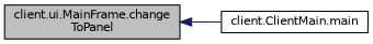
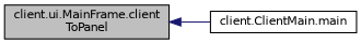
  digraph {
    rankdir=LR
    node [color=black fontname=Helvetica fontsize=10 shape=record style=filled]
-   n1 [fillcolor=grey75 fontcolor=black height=0.2 label="client.ui.MainFrame.change\lToPanel" width=0.4]
+   n1 [fillcolor=grey75 fontcolor=black height=0.2 label="client.ui.MainFrame.client\lToPanel" width=0.4]
    n2 [fillcolor=white height=0.2 label="client.ClientMain.main" width=0.4]
    n1 -> n2 [color=midnightblue dir=back fontname=Helvetica fontsize=10 labelfontname=Helvetica labelfontsize=10 style=solid]
  }
